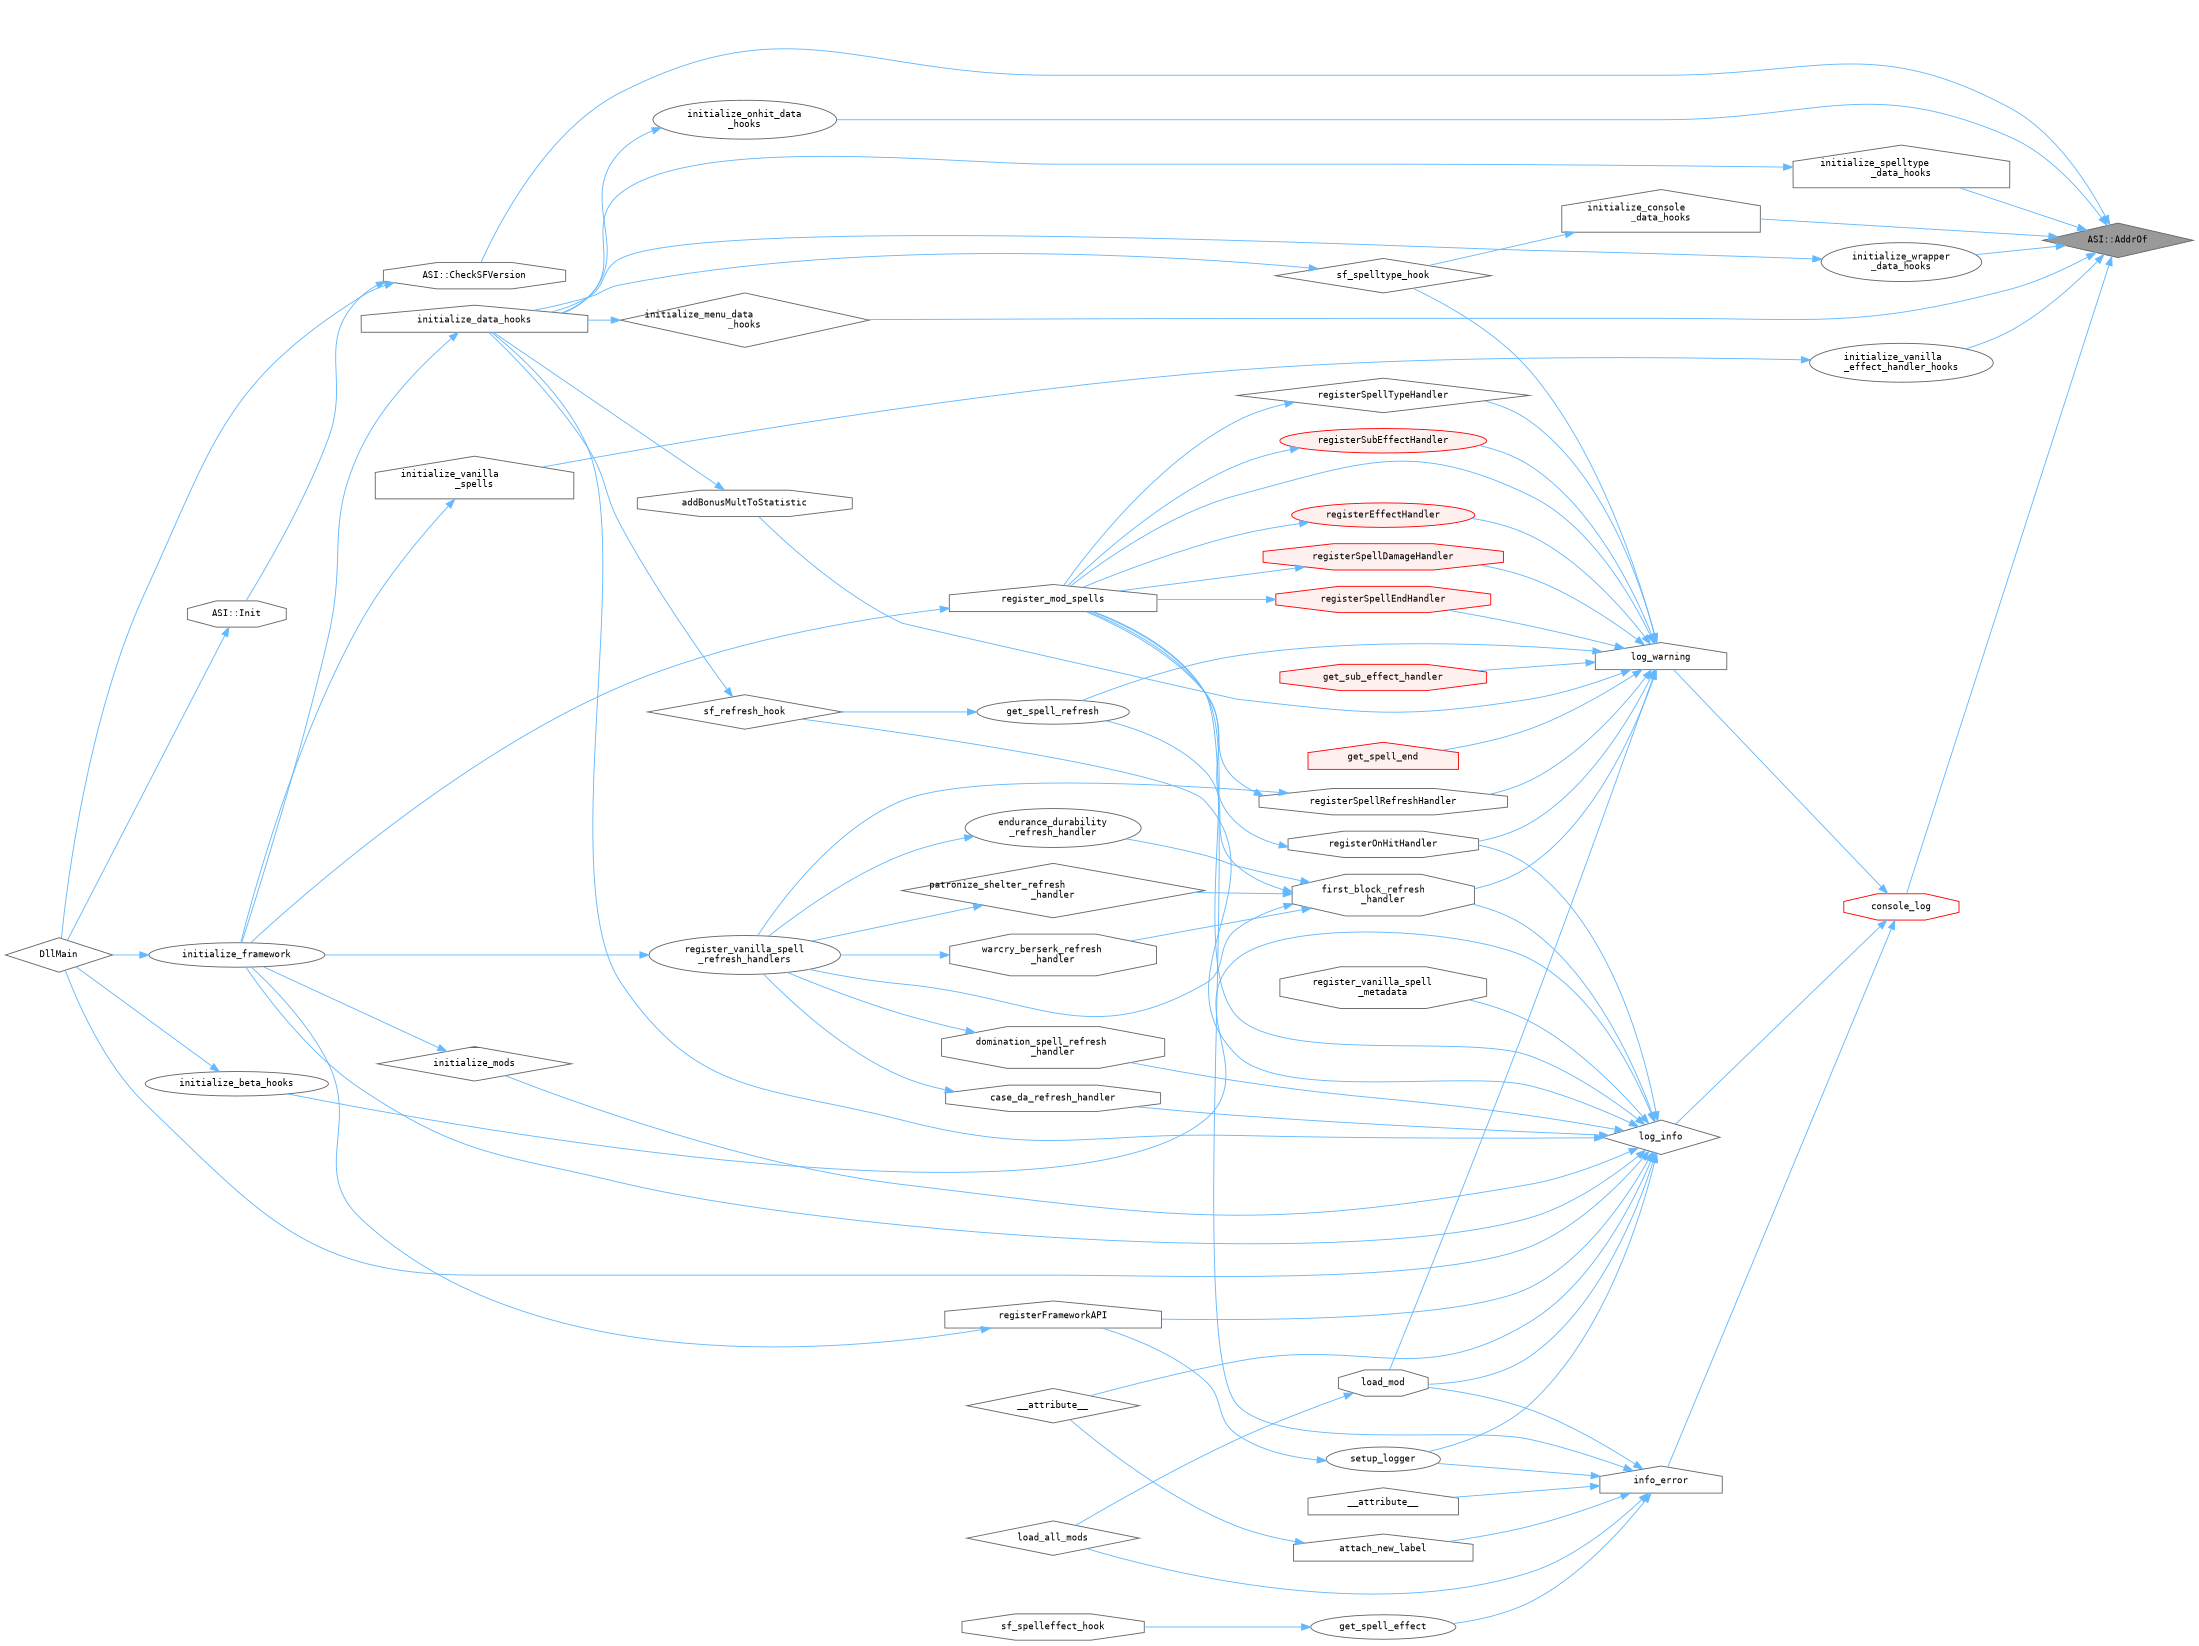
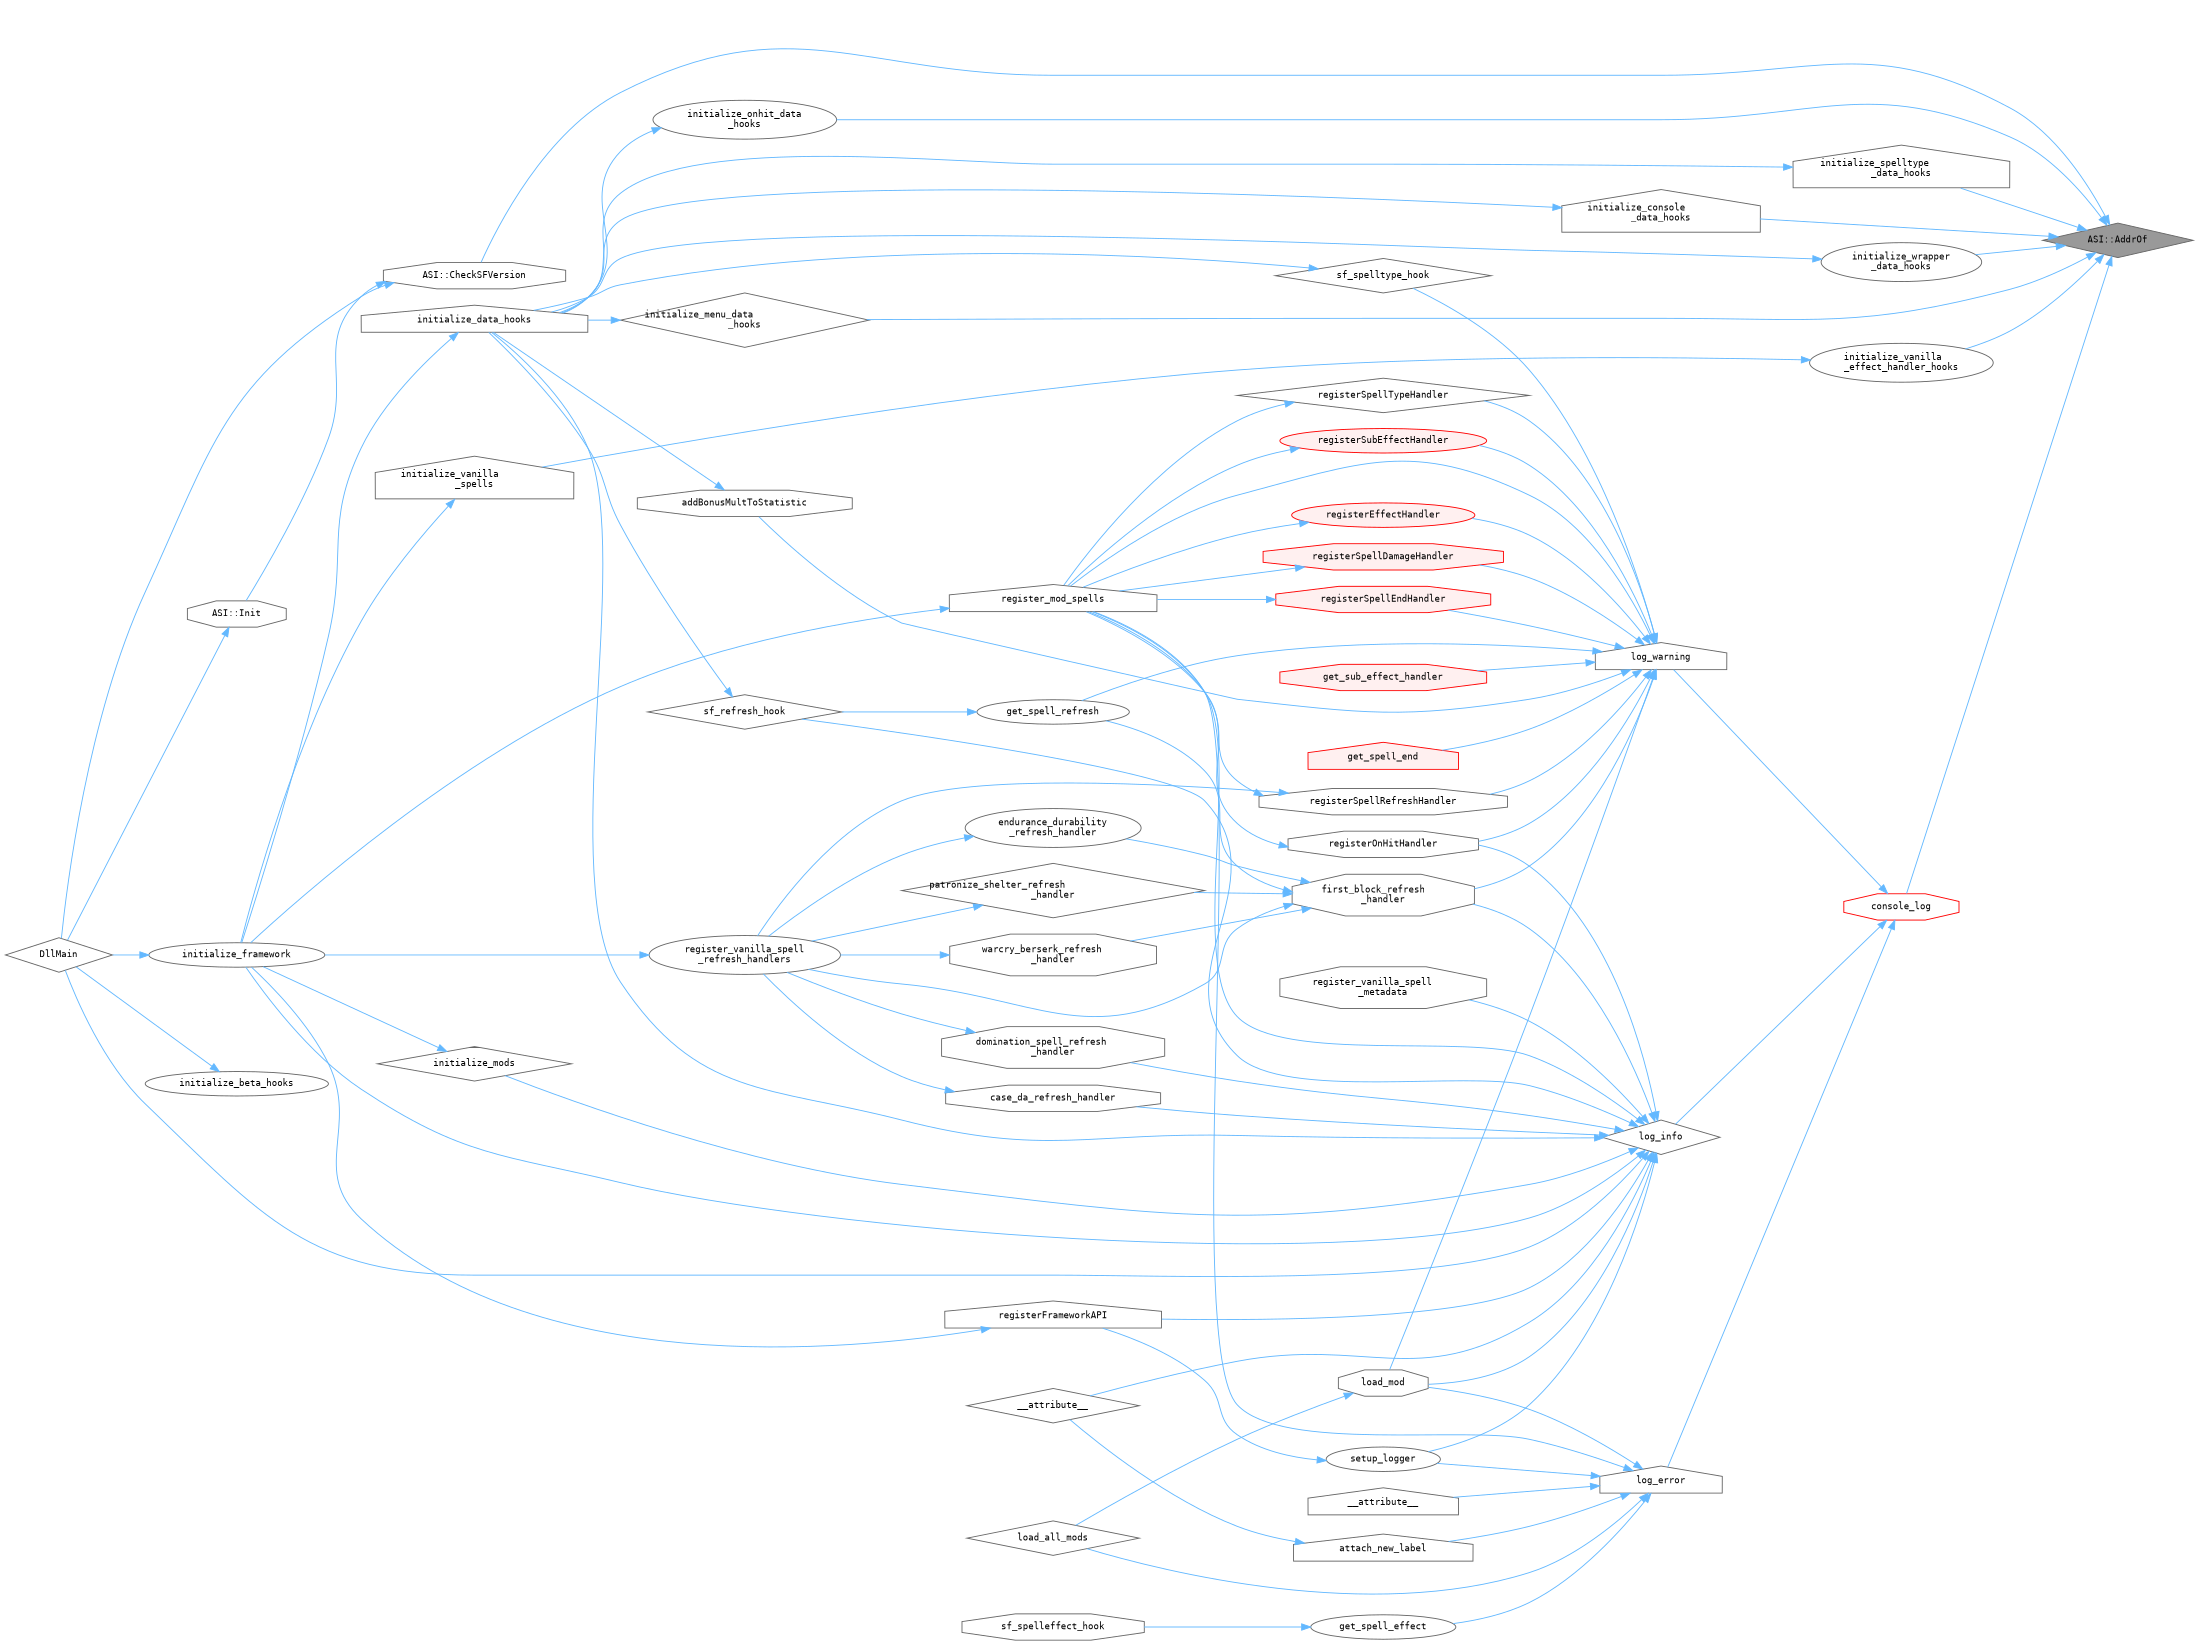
  digraph {
    fontname="DejaVu Sans Mono"
    rankdir=RL
    node [color=grey40 fillcolor=white fontname="DejaVu Sans Mono" fontsize=10 shape=octagon style=filled]
    edge [color=steelblue1 dir=back fontname="DejaVu Sans Mono" fontsize=10 labelfontname=Helvetica labelfontsize=10 style=solid]
    n1 [color=gray40 fillcolor=grey60 fontcolor=black height=0.2 label="ASI::AddrOf" shape=diamond width=0.4]
    n2 [height=0.2 label="ASI::CheckSFVersion" width=0.4]
    n3 [color=red height=0.2 label=console_log width=0.4]
    n4 [height=0.2 label="initialize_console\l_data_hooks" shape=house width=0.4]
    n5 [height=0.2 label="initialize_menu_data\l_hooks" shape=diamond width=0.4]
    n6 [height=0.2 label="initialize_onhit_data\l_hooks" shape=ellipse width=0.4]
    n7 [height=0.2 label="initialize_spelltype\l_data_hooks" shape=house width=0.4]
    n8 [height=0.2 label="initialize_vanilla\l_effect_handler_hooks" shape=ellipse width=0.4]
    n9 [height=0.2 label="initialize_wrapper\l_data_hooks" shape=ellipse width=0.4]
    n10 [height=0.2 label=attach_new_label shape=house width=0.4]
    n11 [height=0.2 label=__attribute__ shape=diamond width=0.4]
    n12 [height=0.2 label=DllMain shape=diamond width=0.4]
    n13 [height=0.2 label="ASI::Init" width=0.4]
-   n14 [height=0.2 label=info_error shape=house width=0.4]
+   n14 [height=0.2 label=log_error shape=house width=0.4]
    n15 [height=0.2 label=log_info shape=diamond width=0.4]
    n16 [height=0.2 label=log_warning shape=house width=0.4]
    n17 [height=0.2 label=initialize_data_hooks shape=house width=0.4]
    n18 [height=0.2 label="initialize_vanilla\l_spells" shape=house width=0.4]
    n19 [height=0.2 label=__attribute__ shape=house width=0.4]
    n20 [height=0.2 label=get_spell_effect shape=ellipse width=0.4]
    n21 [height=0.2 label=load_all_mods shape=diamond width=0.4]
    n22 [height=0.2 label=load_mod width=0.4]
    n23 [height=0.2 label=register_mod_spells shape=house width=0.4]
    n24 [height=0.2 label=setup_logger shape=ellipse width=0.4]
    n25 [height=0.2 label=initialize_mods shape=diamond width=0.4]
    n26 [height=0.2 label=initialize_framework shape=ellipse width=0.4]
    n27 [height=0.2 label=registerFrameworkAPI shape=house width=0.4]
    n28 [height=0.2 label=case_da_refresh_handler width=0.4]
    n29 [height=0.2 label="domination_spell_refresh\l_handler" width=0.4]
    n30 [height=0.2 label="first_block_refresh\l_handler" width=0.4]
    n31 [height=0.2 label=sf_refresh_hook shape=diamond width=0.4]
    n32 [height=0.2 label=initialize_beta_hooks shape=ellipse width=0.4]
    n33 [height=0.2 label="register_vanilla_spell\l_metadata" width=0.4]
    n34 [height=0.2 label=registerOnHitHandler width=0.4]
    n35 [height=0.2 label=get_spell_refresh shape=ellipse width=0.4]
    n36 [height=0.2 label=addBonusMultToStatistic width=0.4]
    n37 [color=red fillcolor="#FFF0F0" height=0.2 label=get_spell_end shape=house width=0.4]
    n38 [color=red fillcolor="#FFF0F0" height=0.2 label=get_sub_effect_handler width=0.4]
    n39 [color=red fillcolor="#FFF0F0" height=0.2 label=registerEffectHandler shape=ellipse width=0.4]
    n40 [color=red fillcolor="#FFF0F0" height=0.2 label=registerSpellDamageHandler width=0.4]
    n41 [color=red fillcolor="#FFF0F0" height=0.2 label=registerSpellEndHandler width=0.4]
    n42 [height=0.2 label=registerSpellRefreshHandler width=0.4]
    n43 [height=0.2 label=registerSpellTypeHandler shape=diamond width=0.4]
    n44 [color=red fillcolor="#FFF0F0" height=0.2 label=registerSubEffectHandler shape=ellipse width=0.4]
    n45 [height=0.2 label=sf_spelltype_hook shape=diamond width=0.4]
    n46 [height=0.2 label=sf_spelleffect_hook width=0.4]
    n47 [height=0.2 label="register_vanilla_spell\l_refresh_handlers" shape=ellipse width=0.4]
    n48 [height=0.2 label="endurance_durability\l_refresh_handler" shape=ellipse width=0.4]
    n49 [height=0.2 label="patronize_shelter_refresh\l_handler" shape=diamond width=0.4]
    n50 [height=0.2 label="warcry_berserk_refresh\l_handler" width=0.4]
    n1 -> n2
    n1 -> n3
    n1 -> n4
    n1 -> n5
    n1 -> n6
    n1 -> n7
    n1 -> n8
    n1 -> n9
    n2 -> n12
    n2 -> n13
    n3 -> n14
    n3 -> n15
    n3 -> n16
-   n4 -> n45
+   n4 -> n17
    n5 -> n17
    n6 -> n17
    n7 -> n17
    n8 -> n18
    n9 -> n17
    n10 -> n11
    n13 -> n12
    n14 -> n10
    n14 -> n19
    n14 -> n20
    n14 -> n21
    n14 -> n22
    n14 -> n23
    n14 -> n24
    n15 -> n11
    n15 -> n12
    n15 -> n17
    n15 -> n22
    n15 -> n23
    n15 -> n24
    n15 -> n25
    n15 -> n26
    n15 -> n27
    n15 -> n28
    n15 -> n29
    n15 -> n30
    n15 -> n31
-   n15 -> n32
    n15 -> n33
    n15 -> n34
    n16 -> n22
    n16 -> n23
    n16 -> n30
    n16 -> n34
    n16 -> n35
    n16 -> n36
    n16 -> n37
    n16 -> n38
    n16 -> n39
    n16 -> n40
    n16 -> n41
    n16 -> n42
    n16 -> n43
    n16 -> n44
    n16 -> n45
    n17 -> n26
    n18 -> n26
    n20 -> n46
    n22 -> n21
    n23 -> n26
    n24 -> n27
    n25 -> n26
    n26 -> n12
    n27 -> n26
    n28 -> n47
    n29 -> n47
    n30 -> n35
    n30 -> n47
    n30 -> n48
    n30 -> n49
    n30 -> n50
    n31 -> n17
    n32 -> n12
    n34 -> n23
    n35 -> n31
    n36 -> n17
    n39 -> n23
    n40 -> n23
    n41 -> n23
    n42 -> n23
    n42 -> n47
    n43 -> n23
    n44 -> n23
    n45 -> n17
    n47 -> n26
    n48 -> n47
    n49 -> n47
    n50 -> n47
  }
